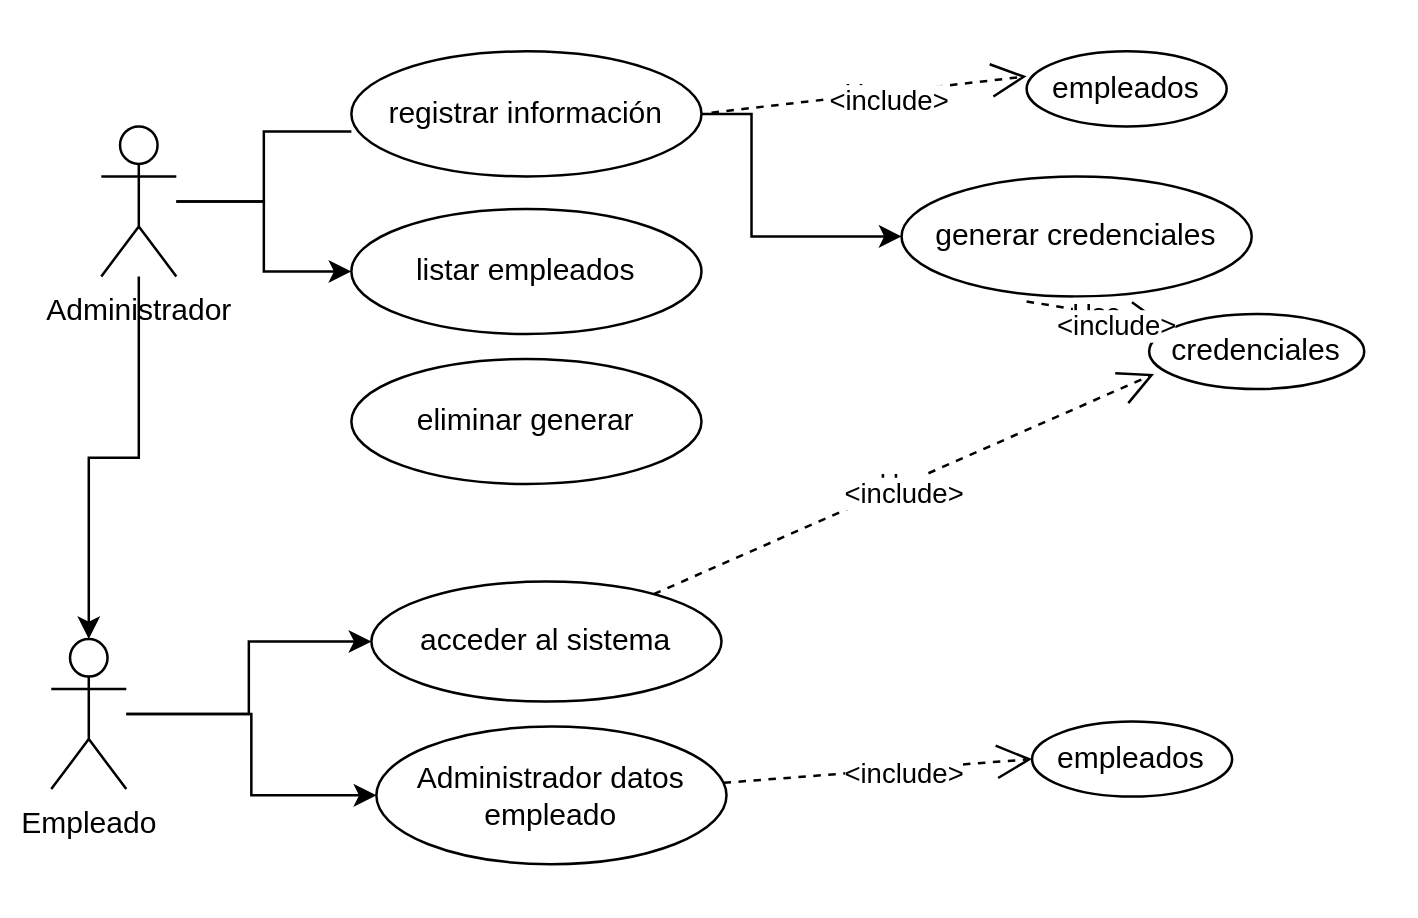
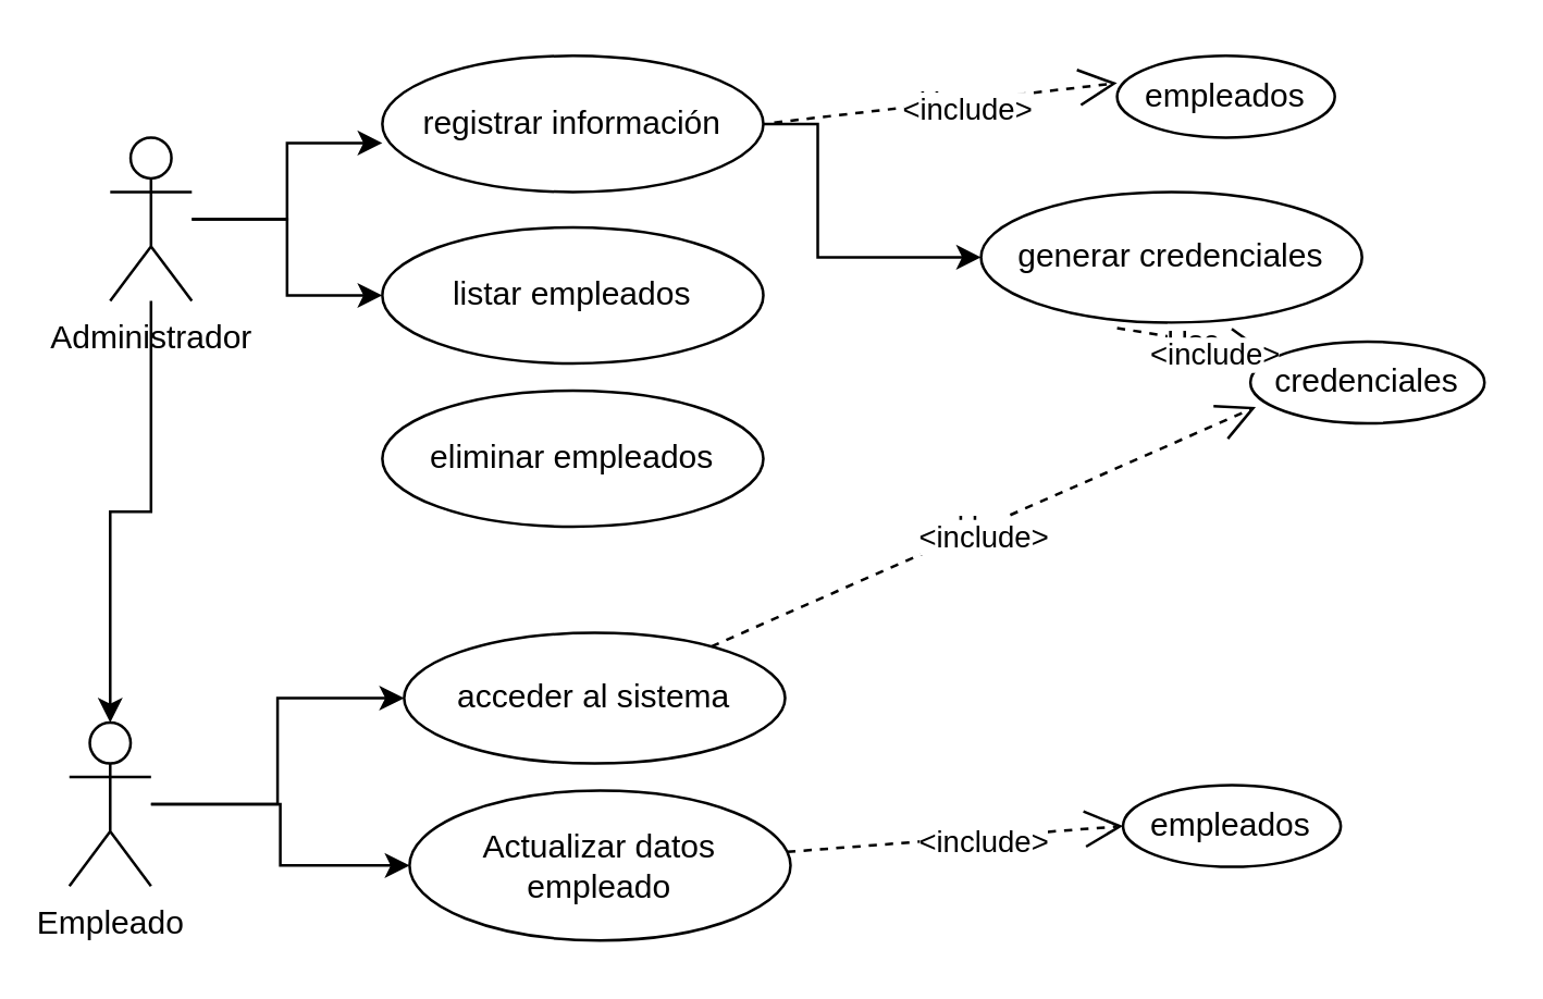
  <mxCell id="0" />
  <mxCell id="1" parent="0" />
- <mxCell id="2" style="edgeStyle=orthogonalEdgeStyle;rounded=0;orthogonalLoop=1;jettySize=auto;html=1;entryX=0;entryY=0.64;entryDx=0;entryDy=0;entryPerimeter=0;endArrow=none;" edge="1" parent="1" source="5" target="10"><mxGeometry relative="1" as="geometry" /></mxCell>
+ <mxCell id="2" style="edgeStyle=orthogonalEdgeStyle;rounded=0;orthogonalLoop=1;jettySize=auto;html=1;entryX=0;entryY=0.64;entryDx=0;entryDy=0;entryPerimeter=0;" edge="1" parent="1" source="5" target="10"><mxGeometry relative="1" as="geometry" /></mxCell>
  <mxCell id="3" style="edgeStyle=orthogonalEdgeStyle;rounded=0;orthogonalLoop=1;jettySize=auto;html=1;" edge="1" parent="1" source="5" target="11"><mxGeometry relative="1" as="geometry" /></mxCell>
  <mxCell id="4" style="edgeStyle=orthogonalEdgeStyle;rounded=0;orthogonalLoop=1;jettySize=auto;html=1;" edge="1" parent="1" source="5" target="8"><mxGeometry relative="1" as="geometry" /></mxCell>
  <mxCell id="5" value="Administrador" style="shape=umlActor;verticalLabelPosition=bottom;verticalAlign=top;html=1;" vertex="1" parent="1"><mxGeometry x="40" y="50" width="30" height="60" as="geometry" /></mxCell>
  <mxCell id="6" style="edgeStyle=orthogonalEdgeStyle;rounded=0;orthogonalLoop=1;jettySize=auto;html=1;" edge="1" parent="1" source="8" target="13"><mxGeometry relative="1" as="geometry" /></mxCell>
  <mxCell id="7" style="edgeStyle=orthogonalEdgeStyle;rounded=0;orthogonalLoop=1;jettySize=auto;html=1;entryX=0;entryY=0.5;entryDx=0;entryDy=0;" edge="1" parent="1" source="8" target="21"><mxGeometry relative="1" as="geometry" /></mxCell>
- <mxCell id="8" value="Empleado" style="shape=umlActor;verticalLabelPosition=bottom;verticalAlign=top;html=1;" vertex="1" parent="1"><mxGeometry x="20" y="255" width="30" height="60" as="geometry" /></mxCell>
+ <mxCell id="8" value="Empleado" style="shape=umlActor;verticalLabelPosition=bottom;verticalAlign=top;html=1;" vertex="1" parent="1"><mxGeometry x="25" y="265" width="30" height="60" as="geometry" /></mxCell>
  <mxCell id="9" style="edgeStyle=orthogonalEdgeStyle;rounded=0;orthogonalLoop=1;jettySize=auto;html=1;entryX=0;entryY=0.5;entryDx=0;entryDy=0;" edge="1" parent="1" source="10" target="12"><mxGeometry relative="1" as="geometry"><Array as="points"><mxPoint x="300" y="45" /><mxPoint x="300" y="94" /></Array></mxGeometry></mxCell>
  <mxCell id="10" value="registrar información" style="ellipse;whiteSpace=wrap;html=1;" vertex="1" parent="1"><mxGeometry x="140" y="20" width="140" height="50" as="geometry" /></mxCell>
  <mxCell id="11" value="listar empleados" style="ellipse;whiteSpace=wrap;html=1;" vertex="1" parent="1"><mxGeometry x="140" y="83" width="140" height="50" as="geometry" /></mxCell>
  <mxCell id="12" value="generar credenciales" style="ellipse;whiteSpace=wrap;html=1;" vertex="1" parent="1"><mxGeometry x="360" y="70" width="140" height="48" as="geometry" /></mxCell>
- <mxCell id="13" value="Administrador datos empleado" style="ellipse;whiteSpace=wrap;html=1;" vertex="1" parent="1"><mxGeometry x="150" y="290" width="140" height="55" as="geometry" /></mxCell>
- <mxCell id="14" value="eliminar generar" style="ellipse;whiteSpace=wrap;html=1;" vertex="1" parent="1"><mxGeometry x="140" y="143" width="140" height="50" as="geometry" /></mxCell>
+ <mxCell id="13" value="Actualizar datos empleado" style="ellipse;whiteSpace=wrap;html=1;" vertex="1" parent="1"><mxGeometry x="150" y="290" width="140" height="55" as="geometry" /></mxCell>
+ <mxCell id="14" value="eliminar empleados" style="ellipse;whiteSpace=wrap;html=1;" vertex="1" parent="1"><mxGeometry x="140" y="143" width="140" height="50" as="geometry" /></mxCell>
  <mxCell id="15" value="Use" style="endArrow=open;endSize=12;dashed=1;html=1;rounded=0;" edge="1" parent="1"><mxGeometry width="160" relative="1" as="geometry"><mxPoint x="284" y="44.5" as="sourcePoint" /><mxPoint x="410" y="30" as="targetPoint" /></mxGeometry></mxCell>
  <mxCell id="16" value="&amp;lt;include&amp;gt;" style="edgeLabel;html=1;align=center;verticalAlign=middle;resizable=0;points=[];" vertex="1" connectable="0" parent="15"><mxGeometry x="-0.293" y="-1" relative="1" as="geometry"><mxPoint x="26" y="-1" as="offset" /></mxGeometry></mxCell>
  <mxCell id="17" value="empleados" style="ellipse;whiteSpace=wrap;html=1;" vertex="1" parent="1"><mxGeometry x="410" y="20" width="80" height="30" as="geometry" /></mxCell>
  <mxCell id="18" value="credenciales" style="ellipse;whiteSpace=wrap;html=1;" vertex="1" parent="1"><mxGeometry x="459" y="125" width="86" height="30" as="geometry" /></mxCell>
  <mxCell id="19" value="Use" style="endArrow=open;endSize=12;dashed=1;html=1;rounded=0;entryX=0.07;entryY=0.133;entryDx=0;entryDy=0;entryPerimeter=0;" edge="1" parent="1" target="18"><mxGeometry width="160" relative="1" as="geometry"><mxPoint x="410" y="120" as="sourcePoint" /><mxPoint x="475" y="128" as="targetPoint" /></mxGeometry></mxCell>
  <mxCell id="20" value="&amp;lt;include&amp;gt;" style="edgeLabel;html=1;align=center;verticalAlign=middle;resizable=0;points=[];" vertex="1" connectable="0" parent="19"><mxGeometry x="-0.293" y="-1" relative="1" as="geometry"><mxPoint x="16" y="5" as="offset" /></mxGeometry></mxCell>
  <mxCell id="21" value="acceder al sistema" style="ellipse;whiteSpace=wrap;html=1;" vertex="1" parent="1"><mxGeometry x="148" y="232" width="140" height="48" as="geometry" /></mxCell>
  <mxCell id="22" value="Use" style="endArrow=open;endSize=12;dashed=1;html=1;rounded=0;entryX=0.023;entryY=0.8;entryDx=0;entryDy=0;entryPerimeter=0;" edge="1" parent="1" source="21" target="18"><mxGeometry width="160" relative="1" as="geometry"><mxPoint x="420" y="171" as="sourcePoint" /><mxPoint x="520.02" y="204.99" as="targetPoint" /></mxGeometry></mxCell>
  <mxCell id="23" value="&amp;lt;include&amp;gt;" style="edgeLabel;html=1;align=center;verticalAlign=middle;resizable=0;points=[];" vertex="1" connectable="0" parent="22"><mxGeometry x="-0.293" y="-1" relative="1" as="geometry"><mxPoint x="29" y="-10" as="offset" /></mxGeometry></mxCell>
  <mxCell id="24" value="empleados" style="ellipse;whiteSpace=wrap;html=1;" vertex="1" parent="1"><mxGeometry x="412.18" y="288" width="80" height="30" as="geometry" /></mxCell>
  <mxCell id="25" value="Use" style="endArrow=open;endSize=12;dashed=1;html=1;rounded=0;entryX=0;entryY=0.5;entryDx=0;entryDy=0;" edge="1" parent="1" source="13" target="24"><mxGeometry width="160" relative="1" as="geometry"><mxPoint x="286" y="314.5" as="sourcePoint" /><mxPoint x="412" y="300" as="targetPoint" /></mxGeometry></mxCell>
  <mxCell id="26" value="&amp;lt;include&amp;gt;" style="edgeLabel;html=1;align=center;verticalAlign=middle;resizable=0;points=[];" vertex="1" connectable="0" parent="25"><mxGeometry x="-0.293" y="-1" relative="1" as="geometry"><mxPoint x="28" y="-2" as="offset" /></mxGeometry></mxCell>
